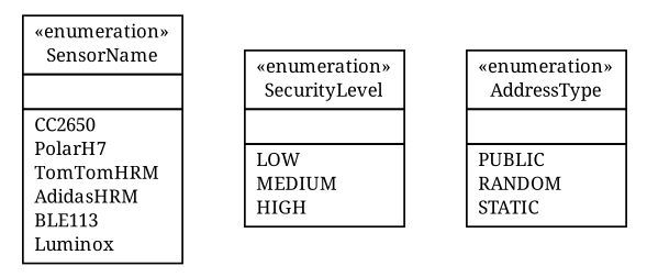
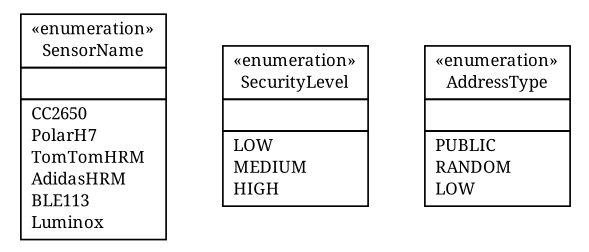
  digraph {
    nodesep=0.25
    ranksep=0.5
    fontname="Noto Serif"
    node [fontcolor=black fontname="Noto Serif" fontsize=10.0 shape=plaintext]
    n1 [label=<<table title="de.fhg.fit.biomos.sensorplatform.util.SensorName" border="0" cellborder="1" cellspacing="0" cellpadding="2" port="p" href="./SensorName.html"> 		<tr><td><table border="0" cellspacing="0" cellpadding="1"> <tr><td align="center" balign="center"> &#171;enumeration&#187; </td></tr> <tr><td align="center" balign="center"> SensorName </td></tr> 		</table></td></tr> 		<tr><td><table border="0" cellspacing="0" cellpadding="1"> <tr><td align="left" balign="left">  </td></tr> 		</table></td></tr> 		<tr><td><table border="0" cellspacing="0" cellpadding="1"> <tr><td align="left" balign="left"> CC2650 </td></tr> <tr><td align="left" balign="left"> PolarH7 </td></tr> <tr><td align="left" balign="left"> TomTomHRM </td></tr> <tr><td align="left" balign="left"> AdidasHRM </td></tr> <tr><td align="left" balign="left"> BLE113 </td></tr> <tr><td align="left" balign="left"> Luminox </td></tr> 		</table></td></tr> 		</table>>]
    n2 [label=<<table title="de.fhg.fit.biomos.sensorplatform.util.SecurityLevel" border="0" cellborder="1" cellspacing="0" cellpadding="2" port="p" href="./SecurityLevel.html"> 		<tr><td><table border="0" cellspacing="0" cellpadding="1"> <tr><td align="center" balign="center"> &#171;enumeration&#187; </td></tr> <tr><td align="center" balign="center"> SecurityLevel </td></tr> 		</table></td></tr> 		<tr><td><table border="0" cellspacing="0" cellpadding="1"> <tr><td align="left" balign="left">  </td></tr> 		</table></td></tr> 		<tr><td><table border="0" cellspacing="0" cellpadding="1"> <tr><td align="left" balign="left"> LOW </td></tr> <tr><td align="left" balign="left"> MEDIUM </td></tr> <tr><td align="left" balign="left"> HIGH </td></tr> 		</table></td></tr> 		</table>>]
-   n3 [label=<<table title="de.fhg.fit.biomos.sensorplatform.util.AddressType" border="0" cellborder="1" cellspacing="0" cellpadding="2" port="p" href="./AddressType.html"> 		<tr><td><table border="0" cellspacing="0" cellpadding="1"> <tr><td align="center" balign="center"> &#171;enumeration&#187; </td></tr> <tr><td align="center" balign="center"> AddressType </td></tr> 		</table></td></tr> 		<tr><td><table border="0" cellspacing="0" cellpadding="1"> <tr><td align="left" balign="left">  </td></tr> 		</table></td></tr> 		<tr><td><table border="0" cellspacing="0" cellpadding="1"> <tr><td align="left" balign="left"> PUBLIC </td></tr> <tr><td align="left" balign="left"> RANDOM </td></tr> <tr><td align="left" balign="left"> STATIC </td></tr> 		</table></td></tr> 		</table>>]
+   n3 [label=<<table title="de.fhg.fit.biomos.sensorplatform.util.AddressType" border="0" cellborder="1" cellspacing="0" cellpadding="2" port="p" href="./AddressType.html"> 		<tr><td><table border="0" cellspacing="0" cellpadding="1"> <tr><td align="center" balign="center"> &#171;enumeration&#187; </td></tr> <tr><td align="center" balign="center"> AddressType </td></tr> 		</table></td></tr> 		<tr><td><table border="0" cellspacing="0" cellpadding="1"> <tr><td align="left" balign="left">  </td></tr> 		</table></td></tr> 		<tr><td><table border="0" cellspacing="0" cellpadding="1"> <tr><td align="left" balign="left"> PUBLIC </td></tr> <tr><td align="left" balign="left"> RANDOM </td></tr> <tr><td align="left" balign="left"> LOW </td></tr> 		</table></td></tr> 		</table>>]
  }
